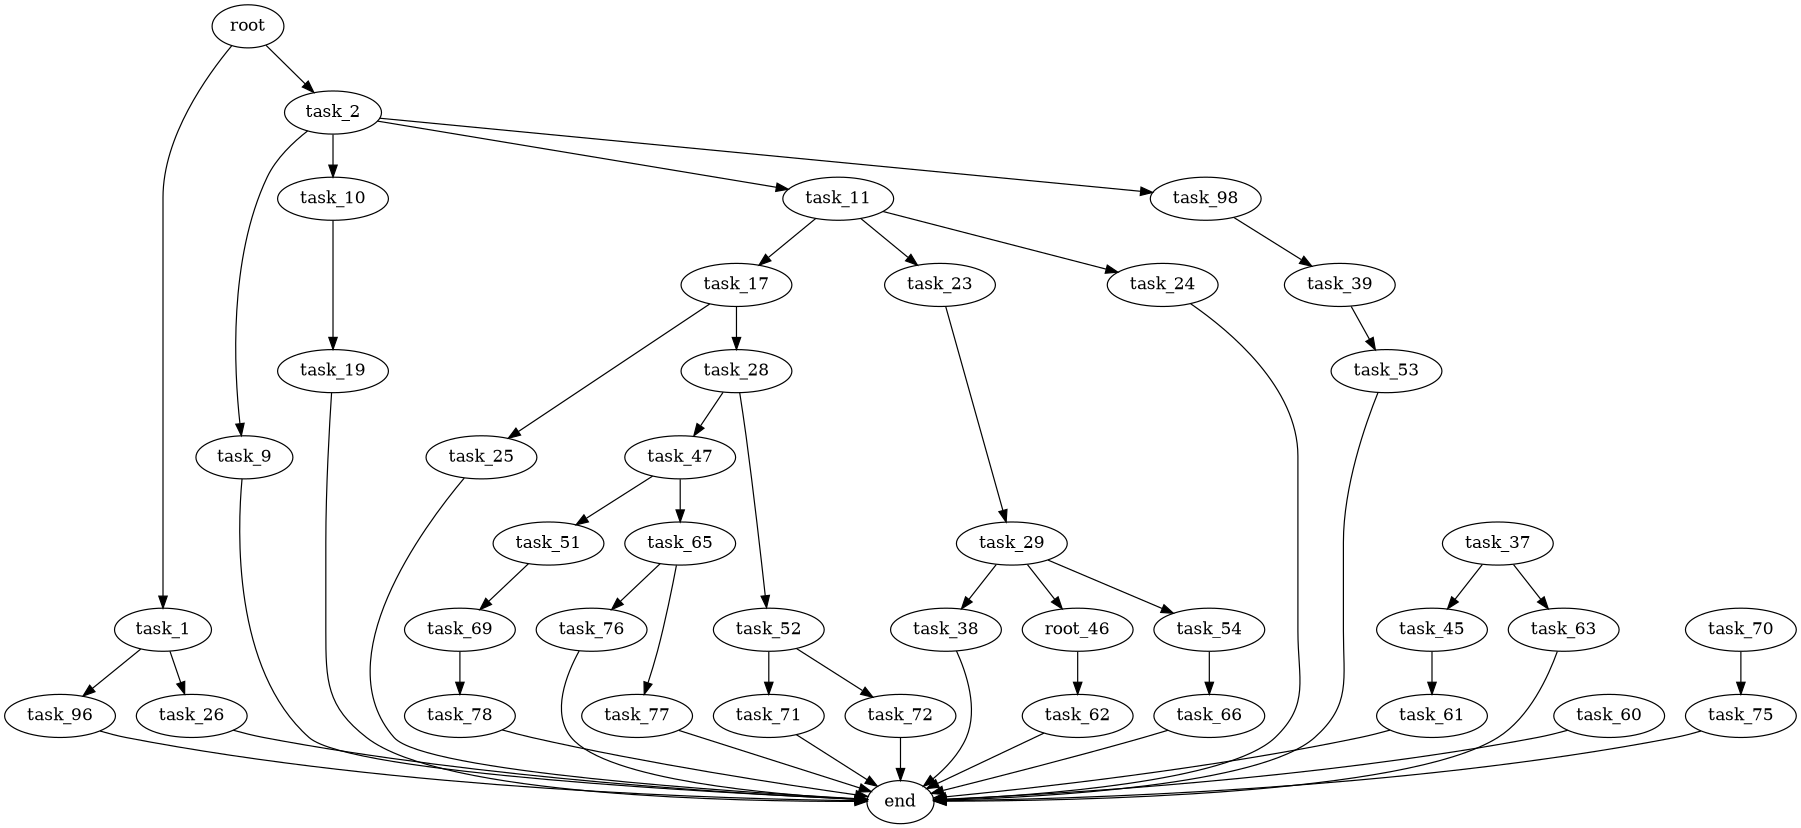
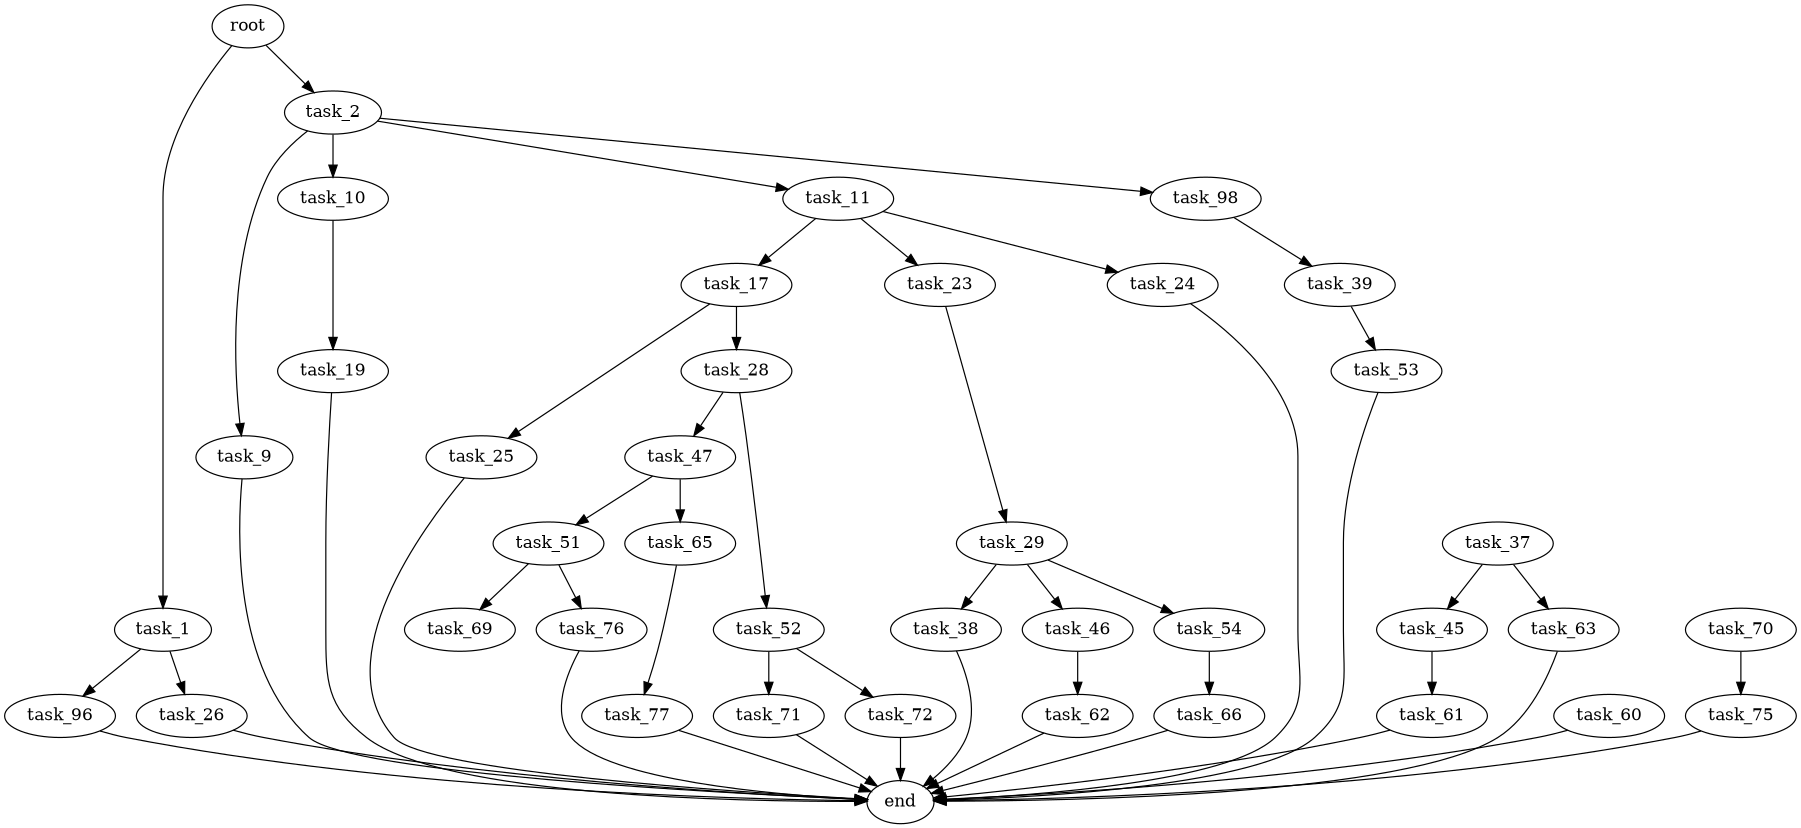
  digraph {
    root
    task_1
    task_2
    n4 [label=task_96]
    task_26
    task_9
    task_10
    task_11
    n9 [label=task_98]
    end
    task_19
    task_17
    task_23
    task_24
    task_39
    task_25
    task_28
    task_29
    task_47
    task_52
    task_53
    task_38
-   task_46 [label=root_46]
+   task_46
    task_54
    task_37
    task_45
    task_63
    task_51
    task_65
    task_69
    task_71
    task_72
    task_62
    task_66
    task_61
    task_60
    task_76
    task_77
-   task_78
    task_70
    task_75
    root -> task_1
    root -> task_2
    task_1 -> n4
    task_1 -> task_26
    task_2 -> task_9
    task_2 -> task_10
    task_2 -> task_11
    task_2 -> n9
    n4 -> end
    task_26 -> end
    task_9 -> end
    task_10 -> task_19
    task_11 -> task_17
    task_11 -> task_23
    task_11 -> task_24
    n9 -> task_39
    task_19 -> end
    task_17 -> task_25
    task_17 -> task_28
    task_23 -> task_29
    task_24 -> end
    task_39 -> task_53
    task_25 -> end
    task_28 -> task_47
    task_28 -> task_52
    task_29 -> task_38
    task_29 -> task_46
    task_29 -> task_54
    task_47 -> task_51
    task_47 -> task_65
    task_52 -> task_71
    task_52 -> task_72
    task_53 -> end
    task_38 -> end
    task_46 -> task_62
    task_54 -> task_66
    task_37 -> task_45
    task_37 -> task_63
    task_45 -> task_61
    task_63 -> end
    task_51 -> task_69
-   task_65 -> task_76
+   task_51 -> task_76
    task_65 -> task_77
-   task_69 -> task_78
    task_71 -> end
    task_72 -> end
    task_62 -> end
    task_66 -> end
    task_61 -> end
    task_60 -> end
    task_76 -> end
    task_77 -> end
-   task_78 -> end
    task_70 -> task_75
    task_75 -> end
  }
